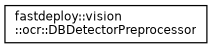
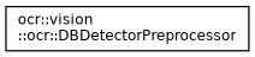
  digraph {
    rankdir=LR
-   n1 [color=black fillcolor=white fontname=Helvetica fontsize=10 height=0.2 label="fastdeploy::vision\l::ocr::DBDetectorPreprocessor" shape=record style=filled width=0.4]
+   n1 [color=black fillcolor=white fontname=Helvetica fontsize=10 height=0.2 label="ocr::vision\l::ocr::DBDetectorPreprocessor" shape=record style=filled width=0.4]
  }
